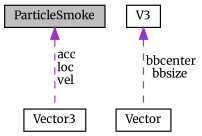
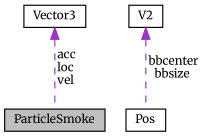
  digraph {
    fontname=Merriweather
    node [color=black fontname=Merriweather fontsize=10 shape=record]
    edge [color=darkorchid3 dir=back fontname=Merriweather fontsize=10 labelfontname=FreeSans labelfontsize=10 style=dashed]
    n1 [fillcolor=grey75 fontcolor=black height=0.2 label=ParticleSmoke style=filled width=0.4]
    n2 [height=0.2 label=Vector3 width=0.4]
-   n3 [height=0.2 label=Vector width=0.4]
-   n4 [height=0.2 label=V3 width=0.4]
-   n1 -> n2 [label=" acc\nloc\nvel"]
+   n3 [height=0.2 label=Pos width=0.4]
+   n4 [height=0.2 label=V2 width=0.4]
+   n2 -> n1 [label=" acc\nloc\nvel"]
    n4 -> n3 [label=" bbcenter\nbbsize"]
  }
